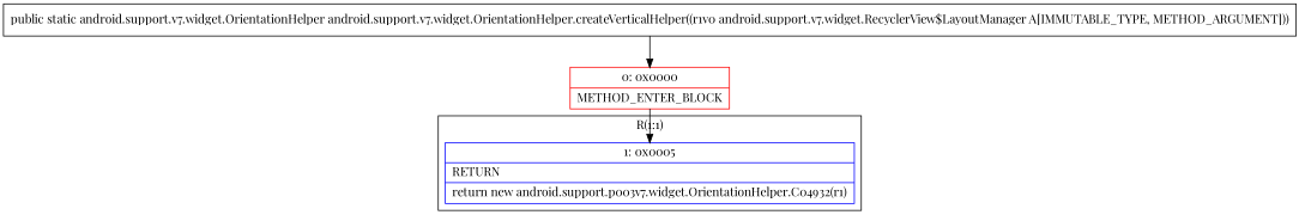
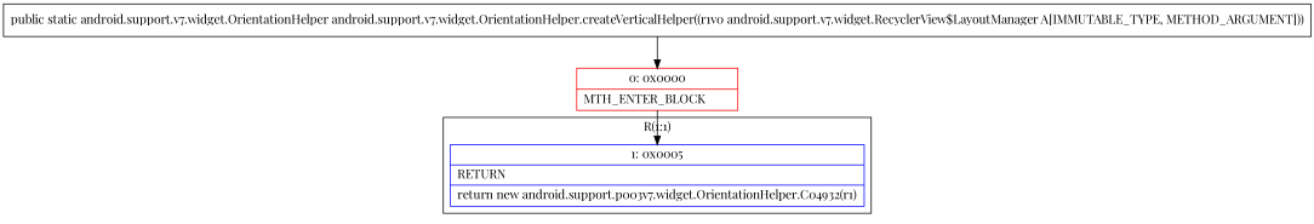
  digraph {
    fontname="Playfair Display"
    node [shape=record fontname="Playfair Display"]
    edge [fontname="Playfair Display"]
    n1 [color=blue label="{1\:\ 0x0005|RETURN\l|return new android.support.p003v7.widget.OrientationHelper.C04932(r1)\l}"]
-   n2 [color=red label="{0\:\ 0x0000|METHOD_ENTER_BLOCK\l}"]
+   n2 [color=red label="{0\:\ 0x0000|MTH_ENTER_BLOCK\l}"]
    n3 [label="{public static android.support.v7.widget.OrientationHelper android.support.v7.widget.OrientationHelper.createVerticalHelper((r1v0 android.support.v7.widget.RecyclerView$LayoutManager A[IMMUTABLE_TYPE, METHOD_ARGUMENT])) }"]
    subgraph cluster_1 {
      label="R(1:1)"
      n1
    }
    n2 -> n1
    n3 -> n2
  }
